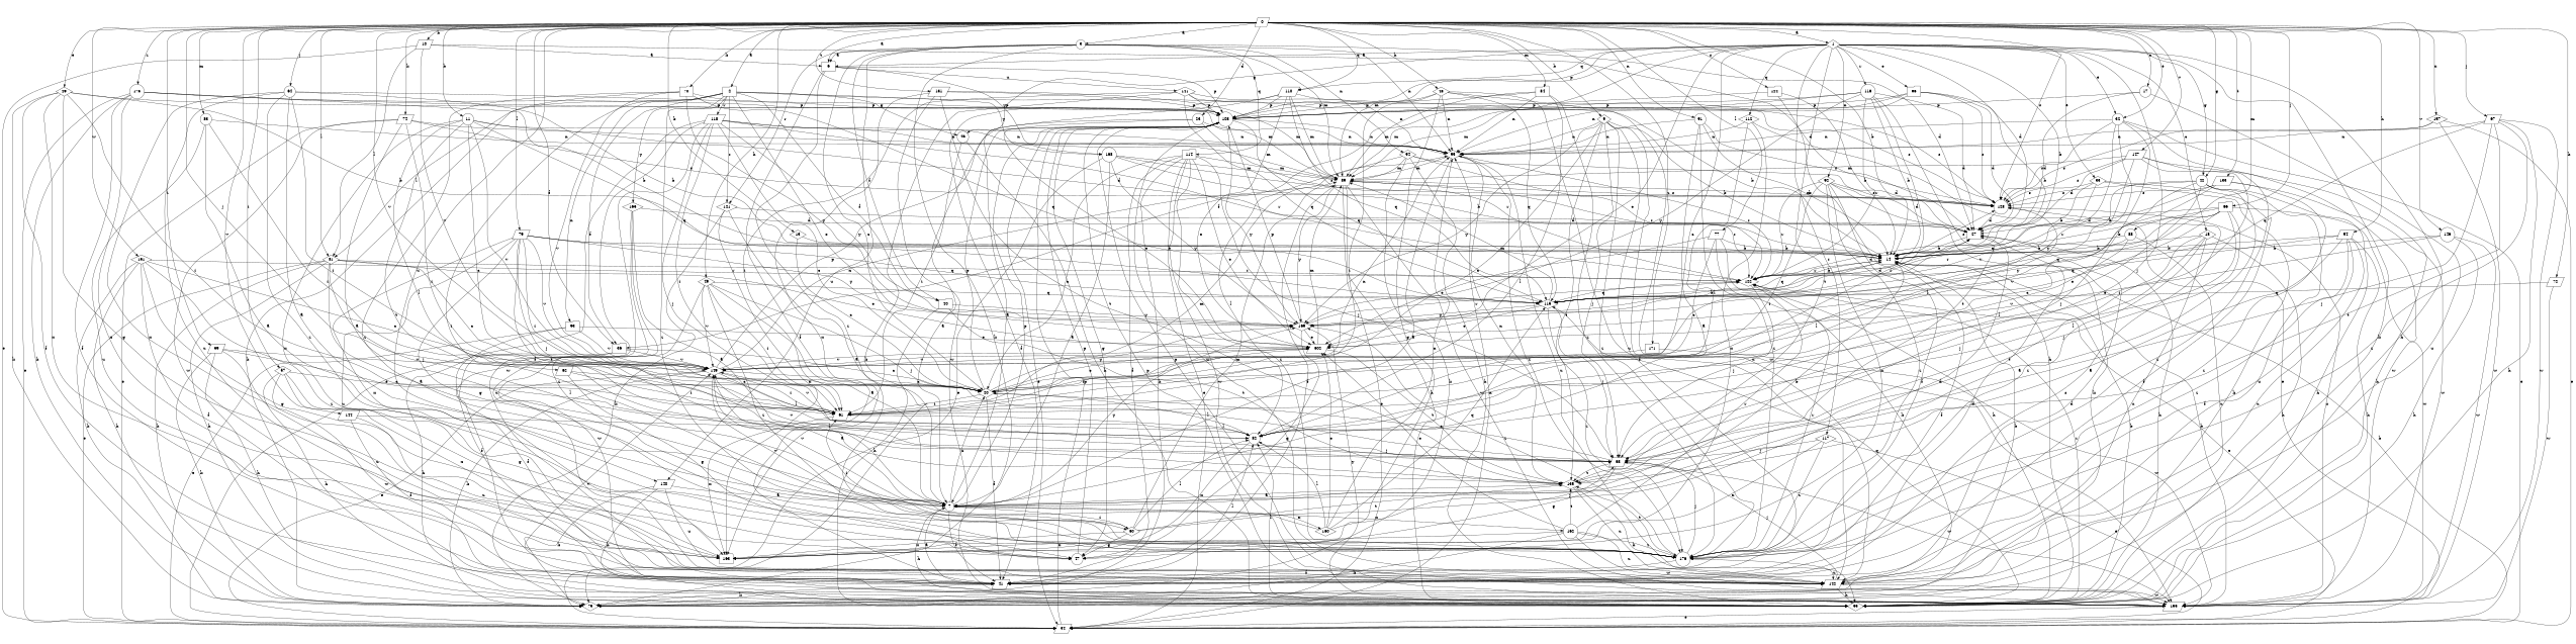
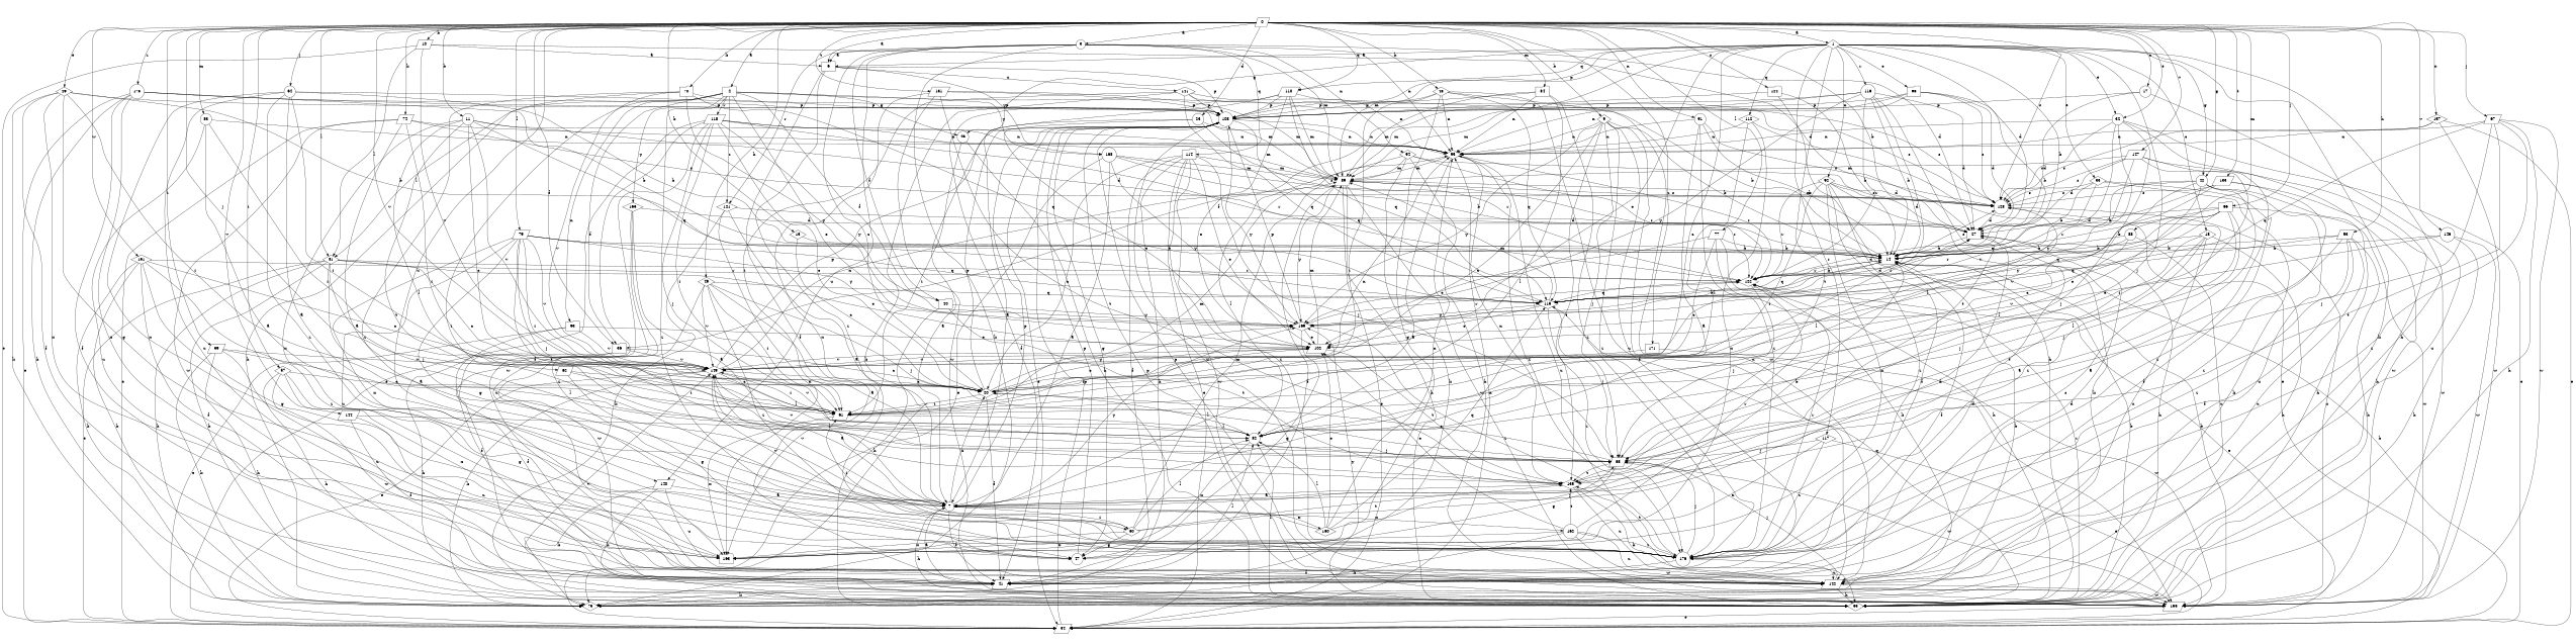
  strict digraph {
    node [shape=diamond]
    0 [shape=parallelogram]
    1
    2 [shape=folder]
    3 [shape=circle]
    6 [shape=folder]
    9
    10 [shape=parallelogram]
    11 [shape=circle]
    13
    14 [shape=folder]
    17 [shape=circle]
    23 [shape=circle]
    29
    32 [shape=circle]
    36 [shape=folder]
    42 [shape=circle]
    48
    49
-   54 [shape=parallelogram]
+   54 [shape=parallelogram label=53]
    57
    59 [shape=parallelogram]
    62 [shape=parallelogram]
    64 [shape=circle]
    66 [shape=folder]
    67 [shape=parallelogram]
    70 [shape=folder]
-   72 [shape=parallelogram]
    74 [shape=parallelogram]
    77 [shape=parallelogram]
    79 [shape=parallelogram]
    81
    83 [shape=circle]
    84 [shape=folder]
    88 [shape=circle]
    91 [shape=circle]
    110 [shape=parallelogram]
    124 [shape=folder]
    128 [shape=circle]
    131 [shape=parallelogram]
    133 [shape=parallelogram]
    140 [shape=parallelogram]
    144 [shape=parallelogram]
    146 [shape=circle]
    147 [shape=parallelogram]
    149
    151
    157
    171 [shape=folder]
    175 [shape=circle]
    18
    20
    27 [shape=folder]
    33
    46 [shape=circle]
    55
    68 [shape=parallelogram]
    75
    89 [shape=parallelogram]
    92
    96 [shape=folder]
-   102 [shape=parallelogram label=602]
+   102 [shape=parallelogram]
    108 [shape=circle]
    112
    116 [shape=circle]
    117
    135
    40 [shape=folder]
    60
    93 [shape=folder]
    118 [shape=parallelogram]
    121
    165
    168 [shape=circle]
    176 [shape=circle]
    94
    95
    114 [shape=folder]
    41 [shape=parallelogram]
    141
    169
    142 [shape=parallelogram]
    34 [shape=parallelogram]
    82 [shape=circle]
    115
    163 [shape=folder]
    122
    7 [shape=circle]
    61 [shape=parallelogram]
    47 [shape=circle]
    155 [shape=parallelogram]
    160
    162 [shape=circle]
    0 -> 1 [label=a]
    0 -> 2 [label=a]
    0 -> 3 [label=a]
    0 -> 6 [label=a]
    0 -> 9 [label=b]
    0 -> 10 [label=b]
    0 -> 11 [label=b]
    0 -> 13 [label=b]
    0 -> 14 [label=b]
    0 -> 17 [label=c]
    0 -> 23 [label=d]
    0 -> 29 [label=e]
    0 -> 32 [label=e]
    0 -> 36 [label=f]
    0 -> 42 [label=g]
    0 -> 48 [label=h]
    0 -> 49 [label=h]
    0 -> 54 [label=h]
    0 -> 57 [label=i]
    0 -> 59 [label=i]
    0 -> 62 [label=j]
    0 -> 64 [label=j]
    0 -> 66 [label=j]
    0 -> 67 [label=j]
    0 -> 70 [label=k]
-   0 -> 72 [label=k]
    0 -> 74 [label=k]
    0 -> 77 [label=l]
    0 -> 79 [label=l]
    0 -> 81 [label=l]
    0 -> 83 [label=m]
    0 -> 84 [label=m]
    0 -> 88 [label=m]
    0 -> 91 [label=n]
    0 -> 110 [label=q]
    0 -> 124 [label=s]
    0 -> 128 [label=s]
    0 -> 131 [label=t]
    0 -> 133 [label=t]
    0 -> 140 [label=u]
    0 -> 144 [label=v]
    0 -> 146 [label=v]
    0 -> 147 [label=v]
    0 -> 149 [label=v]
    0 -> 151 [label=w]
    0 -> 157 [label=x]
    0 -> 171 [label=z]
    0 -> 175 [label=z]
    1 -> 6 [label=a]
    1 -> 14 [label=b]
    1 -> 32 [label=e]
    1 -> 36 [label=f]
    1 -> 42 [label=g]
    1 -> 110 [label=q]
    1 -> 18 [label=c]
    1 -> 20 [label=c]
    1 -> 27 [label=d]
    1 -> 33 [label=e]
    1 -> 46 [label=g]
    1 -> 55 [label=h]
    1 -> 68 [label=j]
    1 -> 75 [label=k]
    1 -> 89 [label=m]
    1 -> 92 [label=n]
    1 -> 96 [label=o]
    1 -> 102 [label=o]
    1 -> 108 [label=p]
    1 -> 112 [label=q]
    1 -> 116 [label=r]
    1 -> 117 [label=r]
    1 -> 135 [label=t]
    2 -> 36 [label=f]
    2 -> 81 [label=l]
    2 -> 128 [label=s]
    2 -> 46 [label=g]
    2 -> 102 [label=o]
    2 -> 40 [label=f]
    2 -> 60 [label=i]
    2 -> 93 [label=n]
    2 -> 118 [label=r]
    2 -> 121 [label=r]
    2 -> 165 [label=y]
    2 -> 168 [label=y]
    2 -> 176 [label=z]
    3 -> 6 [label=a]
    3 -> 140 [label=u]
    3 -> 20 [label=c]
    3 -> 27 [label=d]
    3 -> 75 [label=k]
    3 -> 89 [label=m]
    3 -> 40 [label=f]
    3 -> 121 [label=r]
    3 -> 94 [label=n]
    3 -> 95 [label=n]
    3 -> 114 [label=q]
    6 -> 108 [label=p]
    6 -> 168 [label=y]
    6 -> 176 [label=z]
    6 -> 41 [label=f]
    6 -> 141 [label=u]
    9 -> 14 [label=b]
    9 -> 20 [label=c]
    9 -> 68 [label=j]
    9 -> 135 [label=t]
    9 -> 176 [label=z]
    9 -> 95 [label=n]
    9 -> 41 [label=f]
    9 -> 169 [label=y]
    9 -> 142 [label=u]
    10 -> 6 [label=a]
    10 -> 81 [label=l]
    10 -> 149 [label=v]
    10 -> 27 [label=d]
    10 -> 34 [label=e]
    11 -> 149 [label=v]
    11 -> 20 [label=c]
    11 -> 27 [label=d]
    11 -> 135 [label=t]
    11 -> 95 [label=n]
    11 -> 82 [label=l]
    11 -> 115 [label=q]
    11 -> 163 [label=x]
    13 -> 14 [label=b]
    13 -> 20 [label=c]
    14 -> 128 [label=s]
    14 -> 41 [label=f]
    14 -> 115 [label=q]
    14 -> 122 [label=r]
    17 -> 27 [label=d]
    17 -> 108 [label=p]
    17 -> 142 [label=u]
    23 -> 102 [label=o]
    23 -> 95 [label=n]
    23 -> 122 [label=r]
    23 -> 7 [label=a]
    29 -> 14 [label=b]
    29 -> 75 [label=k]
    29 -> 108 [label=p]
    29 -> 41 [label=f]
    29 -> 163 [label=x]
    29 -> 61 [label=i]
    29 -> 47 [label=g]
    32 -> 128 [label=s]
    32 -> 149 [label=v]
    32 -> 68 [label=j]
    32 -> 95 [label=n]
    32 -> 34 [label=e]
    32 -> 82 [label=l]
    32 -> 155 [label=w]
    36 -> 149 [label=v]
    36 -> 20 [label=c]
    36 -> 55 [label=h]
    36 -> 41 [label=f]
    42 -> 128 [label=s]
    42 -> 20 [label=c]
    42 -> 55 [label=h]
    42 -> 176 [label=z]
    42 -> 142 [label=u]
    42 -> 82 [label=l]
    42 -> 122 [label=r]
    48 -> 108 [label=p]
    48 -> 95 [label=n]
    48 -> 142 [label=u]
    48 -> 115 [label=q]
    48 -> 61 [label=i]
    48 -> 47 [label=g]
    48 -> 155 [label=w]
    49 -> 149 [label=v]
    49 -> 68 [label=j]
    49 -> 176 [label=z]
    49 -> 115 [label=q]
    49 -> 7 [label=a]
    49 -> 61 [label=i]
    49 -> 155 [label=w]
    54 -> 14 [label=b]
    54 -> 55 [label=h]
    54 -> 176 [label=z]
    54 -> 41 [label=f]
    54 -> 142 [label=u]
    54 -> 115 [label=q]
    54 -> 7 [label=a]
    57 -> 20 [label=c]
    57 -> 55 [label=h]
    57 -> 163 [label=x]
    57 -> 47 [label=g]
    57 -> 155 [label=w]
    59 -> 149 [label=v]
    59 -> 55 [label=h]
    59 -> 75 [label=k]
    59 -> 142 [label=u]
    59 -> 82 [label=l]
    62 -> 20 [label=c]
    62 -> 61 [label=i]
    62 -> 47 [label=g]
    64 -> 14 [label=b]
    64 -> 108 [label=p]
    64 -> 176 [label=z]
    64 -> 142 [label=u]
    64 -> 163 [label=x]
    64 -> 7 [label=a]
    64 -> 61 [label=i]
    66 -> 14 [label=b]
    66 -> 27 [label=d]
    66 -> 68 [label=j]
    66 -> 102 [label=o]
    66 -> 169 [label=y]
    66 -> 82 [label=l]
    66 -> 115 [label=q]
    66 -> 155 [label=w]
    67 -> 55 [label=h]
    67 -> 68 [label=j]
    67 -> 135 [label=t]
    67 -> 176 [label=z]
    67 -> 95 [label=n]
    67 -> 115 [label=q]
    67 -> 155 [label=w]
    70 -> 149 [label=v]
    70 -> 75 [label=k]
    70 -> 108 [label=p]
    70 -> 176 [label=z]
    70 -> 169 [label=y]
    70 -> 115 [label=q]
-   72 -> 115 [label=q]
-   72 -> 155 [label=w]
    74 -> 128 [label=s]
    74 -> 95 [label=n]
    74 -> 34 [label=e]
    74 -> 7 [label=a]
    74 -> 61 [label=i]
    74 -> 155 [label=w]
    77 -> 14 [label=b]
    77 -> 20 [label=c]
    77 -> 55 [label=h]
    77 -> 75 [label=k]
    77 -> 102 [label=o]
    79 -> 14 [label=b]
    79 -> 149 [label=v]
    79 -> 68 [label=j]
    79 -> 135 [label=t]
    79 -> 169 [label=y]
    79 -> 142 [label=u]
    79 -> 115 [label=q]
    79 -> 163 [label=x]
    79 -> 61 [label=i]
    79 -> 47 [label=g]
    81 -> 20 [label=c]
    81 -> 55 [label=h]
    81 -> 68 [label=j]
    81 -> 75 [label=k]
    81 -> 102 [label=o]
    81 -> 34 [label=e]
    81 -> 122 [label=r]
    81 -> 7 [label=a]
    83 -> 95 [label=n]
    83 -> 142 [label=u]
    83 -> 7 [label=a]
    83 -> 61 [label=i]
    84 -> 89 [label=m]
    84 -> 108 [label=p]
    84 -> 176 [label=z]
    84 -> 95 [label=n]
    84 -> 82 [label=l]
    88 -> 14 [label=b]
    88 -> 149 [label=v]
    88 -> 142 [label=u]
    88 -> 122 [label=r]
    91 -> 14 [label=b]
    91 -> 128 [label=s]
    91 -> 176 [label=z]
    91 -> 95 [label=n]
    91 -> 7 [label=a]
    110 -> 14 [label=b]
    110 -> 89 [label=m]
    110 -> 102 [label=o]
    110 -> 108 [label=p]
    110 -> 41 [label=f]
    110 -> 115 [label=q]
    110 -> 7 [label=a]
    124 -> 14 [label=b]
    124 -> 55 [label=h]
    124 -> 108 [label=p]
    128 -> 27 [label=d]
    128 -> 89 [label=m]
    128 -> 82 [label=l]
    131 -> 89 [label=m]
    131 -> 108 [label=p]
    131 -> 135 [label=t]
    131 -> 163 [label=x]
    131 -> 155 [label=w]
    133 -> 14 [label=b]
    133 -> 128 [label=s]
    133 -> 149 [label=v]
    133 -> 176 [label=z]
    133 -> 155 [label=w]
    140 -> 55 [label=h]
    140 -> 75 [label=k]
    140 -> 142 [label=u]
    140 -> 7 [label=a]
    144 -> 41 [label=f]
    144 -> 142 [label=u]
    144 -> 82 [label=l]
    146 -> 14 [label=b]
    146 -> 55 [label=h]
    146 -> 102 [label=o]
    146 -> 155 [label=w]
    147 -> 128 [label=s]
    147 -> 27 [label=d]
    147 -> 55 [label=h]
    147 -> 89 [label=m]
    147 -> 176 [label=z]
    147 -> 169 [label=y]
    147 -> 61 [label=i]
    149 -> 20 [label=c]
    149 -> 75 [label=k]
    149 -> 108 [label=p]
    149 -> 95 [label=n]
    149 -> 34 [label=e]
    149 -> 82 [label=l]
    149 -> 7 [label=a]
    149 -> 61 [label=i]
    151 -> 20 [label=c]
    151 -> 55 [label=h]
    151 -> 75 [label=k]
    151 -> 176 [label=z]
    151 -> 41 [label=f]
    151 -> 122 [label=r]
    151 -> 47 [label=g]
    157 -> 128 [label=s]
    157 -> 95 [label=n]
    157 -> 34 [label=e]
    157 -> 155 [label=w]
    171 -> 149 [label=v]
    171 -> 155 [label=w]
    175 -> 14 [label=b]
    175 -> 75 [label=k]
    175 -> 89 [label=m]
    175 -> 108 [label=p]
    175 -> 41 [label=f]
    175 -> 34 [label=e]
    175 -> 163 [label=x]
    18 -> 14 [label=b]
    18 -> 55 [label=h]
    18 -> 68 [label=j]
    18 -> 135 [label=t]
    18 -> 142 [label=u]
    18 -> 7 [label=a]
    20 -> 102 [label=o]
    20 -> 108 [label=p]
    20 -> 95 [label=n]
    20 -> 41 [label=f]
    20 -> 169 [label=y]
    20 -> 82 [label=l]
    20 -> 61 [label=i]
    27 -> 14 [label=b]
    27 -> 55 [label=h]
    33 -> 14 [label=b]
    33 -> 128 [label=s]
    33 -> 75 [label=k]
    33 -> 41 [label=f]
    33 -> 115 [label=q]
    46 -> 55 [label=h]
    46 -> 61 [label=i]
    55 -> 14 [label=b]
    55 -> 169 [label=y]
    55 -> 82 [label=l]
    55 -> 115 [label=q]
    55 -> 122 [label=r]
    68 -> 149 [label=v]
    68 -> 20 [label=c]
    68 -> 135 [label=t]
    68 -> 47 [label=g]
    68 -> 155 [label=w]
    75 -> 14 [label=b]
    89 -> 128 [label=s]
    89 -> 55 [label=h]
    89 -> 41 [label=f]
    89 -> 169 [label=y]
    89 -> 34 [label=e]
    89 -> 122 [label=r]
    89 -> 155 [label=w]
    92 -> 128 [label=s]
    92 -> 27 [label=d]
    92 -> 75 [label=k]
    92 -> 176 [label=z]
    92 -> 41 [label=f]
    92 -> 163 [label=x]
    92 -> 122 [label=r]
    92 -> 61 [label=i]
    96 -> 14 [label=b]
    96 -> 128 [label=s]
    96 -> 27 [label=d]
    96 -> 89 [label=m]
    96 -> 108 [label=p]
    96 -> 95 [label=n]
    102 -> 149 [label=v]
    102 -> 89 [label=m]
    102 -> 135 [label=t]
    102 -> 61 [label=i]
    108 -> 95 [label=n]
    108 -> 169 [label=y]
    108 -> 142 [label=u]
    108 -> 34 [label=e]
    108 -> 115 [label=q]
    108 -> 47 [label=g]
    112 -> 95 [label=n]
    112 -> 34 [label=e]
    112 -> 82 [label=l]
    112 -> 163 [label=x]
    116 -> 14 [label=b]
    116 -> 27 [label=d]
    116 -> 89 [label=m]
    116 -> 108 [label=p]
    116 -> 135 [label=t]
    116 -> 169 [label=y]
    116 -> 122 [label=r]
    116 -> 61 [label=i]
    117 -> 68 [label=j]
    117 -> 176 [label=z]
    117 -> 34 [label=e]
    117 -> 163 [label=x]
    135 -> 55 [label=h]
    135 -> 95 [label=n]
    135 -> 142 [label=u]
    135 -> 7 [label=a]
    40 -> 55 [label=h]
    40 -> 135 [label=t]
    40 -> 169 [label=y]
    60 -> 27 [label=d]
    60 -> 89 [label=m]
    60 -> 135 [label=t]
    60 -> 82 [label=l]
    60 -> 163 [label=x]
    60 -> 61 [label=i]
    60 -> 47 [label=g]
    93 -> 149 [label=v]
    93 -> 102 [label=o]
    93 -> 41 [label=f]
    93 -> 34 [label=e]
    118 -> 20 [label=c]
    118 -> 68 [label=j]
    118 -> 89 [label=m]
    118 -> 95 [label=n]
    118 -> 41 [label=f]
    118 -> 169 [label=y]
    118 -> 34 [label=e]
    118 -> 122 [label=r]
    118 -> 61 [label=i]
    118 -> 155 [label=w]
    121 -> 27 [label=d]
    121 -> 75 [label=k]
    121 -> 163 [label=x]
    121 -> 7 [label=a]
    165 -> 27 [label=d]
    165 -> 176 [label=z]
    165 -> 142 [label=u]
    165 -> 7 [label=a]
    168 -> 14 [label=b]
    168 -> 128 [label=s]
    168 -> 89 [label=m]
    168 -> 169 [label=y]
    168 -> 34 [label=e]
    168 -> 7 [label=a]
    176 -> 68 [label=j]
    176 -> 135 [label=t]
    176 -> 41 [label=f]
    176 -> 142 [label=u]
    176 -> 122 [label=r]
    94 -> 27 [label=d]
    94 -> 55 [label=h]
    94 -> 75 [label=k]
    94 -> 89 [label=m]
    94 -> 82 [label=l]
    94 -> 122 [label=r]
    95 -> 89 [label=m]
    95 -> 176 [label=z]
    95 -> 142 [label=u]
    95 -> 122 [label=r]
    95 -> 7 [label=a]
    114 -> 20 [label=c]
    114 -> 68 [label=j]
    114 -> 75 [label=k]
    114 -> 89 [label=m]
    114 -> 102 [label=o]
    114 -> 176 [label=z]
    114 -> 41 [label=f]
    114 -> 34 [label=e]
    114 -> 155 [label=w]
    41 -> 128 [label=s]
    41 -> 27 [label=d]
    41 -> 75 [label=k]
    41 -> 82 [label=l]
    41 -> 7 [label=a]
    141 -> 128 [label=s]
    141 -> 75 [label=k]
    141 -> 108 [label=p]
    141 -> 95 [label=n]
    141 -> 115 [label=q]
    141 -> 61 [label=i]
    169 -> 14 [label=b]
    169 -> 102 [label=o]
    169 -> 108 [label=p]
    169 -> 176 [label=z]
    169 -> 122 [label=r]
    169 -> 47 [label=g]
    142 -> 27 [label=d]
    142 -> 55 [label=h]
    142 -> 68 [label=j]
    142 -> 108 [label=p]
    142 -> 155 [label=w]
    34 -> 14 [label=b]
    34 -> 108 [label=p]
    34 -> 95 [label=n]
    82 -> 68 [label=j]
    82 -> 163 [label=x]
    115 -> 27 [label=d]
    115 -> 68 [label=j]
    115 -> 89 [label=m]
    115 -> 102 [label=o]
    115 -> 176 [label=z]
    115 -> 169 [label=y]
    122 -> 14 [label=b]
    122 -> 27 [label=d]
    122 -> 68 [label=j]
    122 -> 34 [label=e]
    122 -> 115 [label=q]
    7 -> 14 [label=b]
    7 -> 149 [label=v]
    7 -> 20 [label=c]
    7 -> 55 [label=h]
    7 -> 108 [label=p]
    7 -> 60 [label=i]
    7 -> 41 [label=f]
    7 -> 169 [label=y]
    7 -> 160 [label=x]
    7 -> 162 [label=x]
    61 -> 149 [label=v]
    61 -> 89 [label=m]
    61 -> 82 [label=l]
    61 -> 163 [label=x]
    47 -> 108 [label=p]
    155 -> 14 [label=b]
    155 -> 128 [label=s]
    155 -> 149 [label=v]
    155 -> 108 [label=p]
    155 -> 34 [label=e]
    160 -> 149 [label=v]
    160 -> 68 [label=j]
    160 -> 102 [label=o]
    160 -> 95 [label=n]
    160 -> 82 [label=l]
    160 -> 115 [label=q]
    162 -> 75 [label=k]
    162 -> 102 [label=o]
    162 -> 135 [label=t]
    162 -> 176 [label=z]
    162 -> 142 [label=u]
    162 -> 163 [label=x]
    162 -> 122 [label=r]
    162 -> 155 [label=w]
  }
